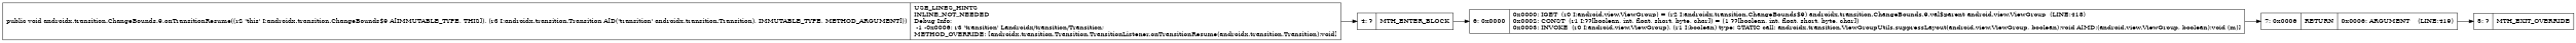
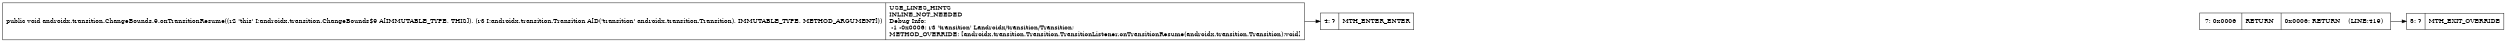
  digraph {
    rankdir=LR
    node [shape=record]
-   n1 [label="{4\:\ ?|MTH_ENTER_BLOCK\l}"]
-   n2 [label="{6\:\ 0x0000|0x0000: IGET  (r0 I:android.view.ViewGroup) = (r2 I:androidx.transition.ChangeBounds$9) androidx.transition.ChangeBounds.9.val$parent android.view.ViewGroup  (LINE:418)\l0x0002: CONST  (r1 I:??[boolean, int, float, short, byte, char]) = (1 ??[boolean, int, float, short, byte, char]) \l0x0003: INVOKE  (r0 I:android.view.ViewGroup), (r1 I:boolean) type: STATIC call: androidx.transition.ViewGroupUtils.suppressLayout(android.view.ViewGroup, boolean):void A[MD:(android.view.ViewGroup, boolean):void (m)]\l}"]
-   n3 [label="{7\:\ 0x0006|RETURN\l|0x0006: ARGUMENT    (LINE:419)\l}"]
+   n1 [label="{4\:\ ?|MTH_ENTER_ENTER\l}"]
+   n3 [label="{7\:\ 0x0006|RETURN\l|0x0006: RETURN    (LINE:419)\l}"]
    n4 [label="{5\:\ ?|MTH_EXIT_OVERRIDE\l}"]
    n5 [label="{public void androidx.transition.ChangeBounds.9.onTransitionResume((r2 'this' I:androidx.transition.ChangeBounds$9 A[IMMUTABLE_TYPE, THIS]), (r3 I:androidx.transition.Transition A[D('transition' androidx.transition.Transition), IMMUTABLE_TYPE, METHOD_ARGUMENT]))  | USE_LINES_HINTS\lINLINE_NOT_NEEDED\lDebug Info:\l  \-1 \-0x0006: r3 'transition' Landroidx\/transition\/Transition;\lMETHOD_OVERRIDE: [androidx.transition.Transition.TransitionListener.onTransitionResume(androidx.transition.Transition):void]\l}"]
-   n1 -> n2
-   n2 -> n3
    n3 -> n4
    n5 -> n1
  }
